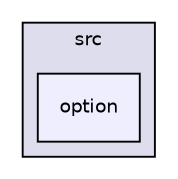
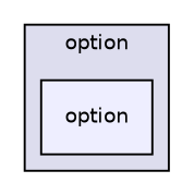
  digraph {
    compound=true
    n1 [fillcolor="#eeeeff" fontname=Helvetica fontsize=10 label=option pencolor=black shape=box style=filled]
    subgraph cluster_1 {
      bgcolor="#ddddee"
      fontname=Helvetica
      fontsize=10
-     label=src
+     label=option
      pencolor=black
      n1
    }
  }
